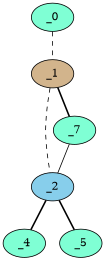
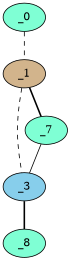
  graph {
    node [fillcolor=aquamarine style=filled]
    edge [style=bold]
    _0 [x=0.786417 y=0.755374]
    _1 [fillcolor=tan x=0.831192 y=2.72528]
-   _3 [fillcolor=skyblue x=0.88 y=1.49 label=_2]
+   _3 [fillcolor=skyblue x=0.88 y=1.49]
    n4 [label=_7 x=2.55044 y=0.670334]
-   _4 [x=2.74534 y=1.35022]
-   _5 [x=1.6074 y=1.85093]
+   _4 [x=2.74534 y=1.35022 label=_8]
    _0 -- _1 [style=dashed]
    _1 -- _3 [style=dashed]
    _1 -- n4
    _3 -- _4
-   _3 -- _5
    n4 -- _3 [style=solid]
  }
